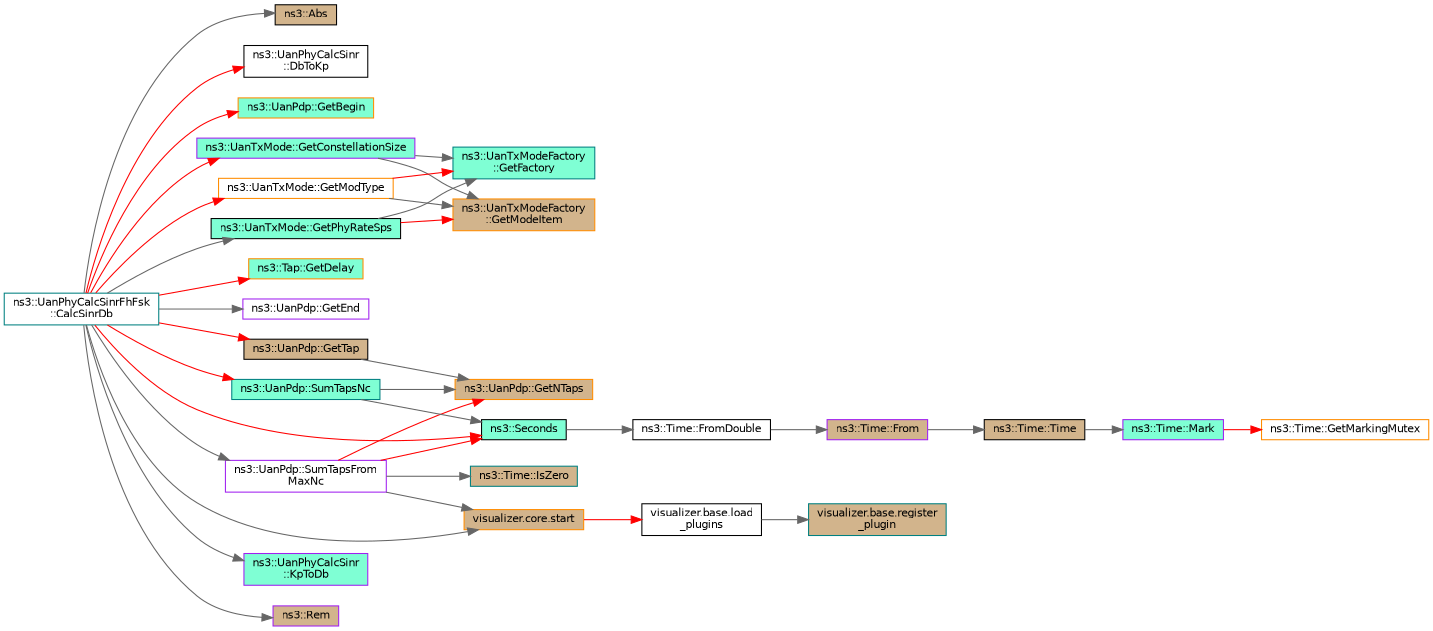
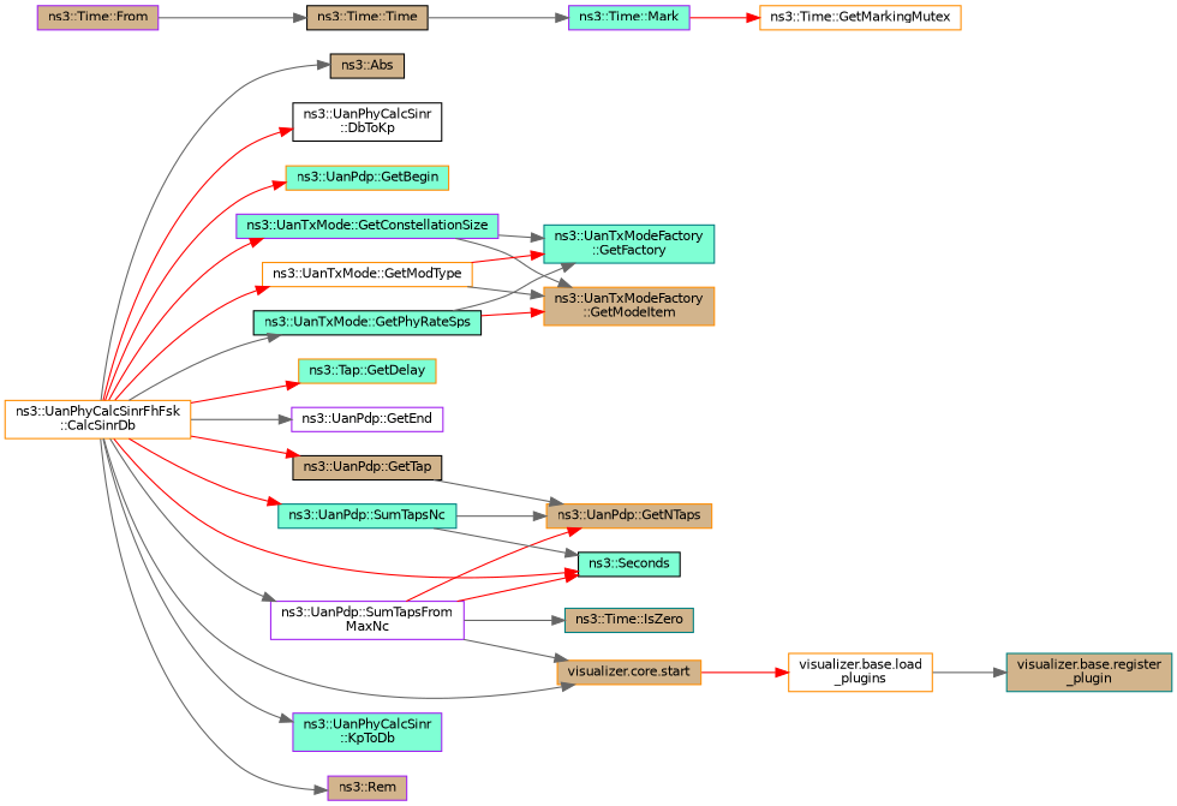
  digraph {
    rankdir=LR
    node [color=darkorange fillcolor=tan fontname=Helvetica fontsize=10 shape=record style=filled]
    edge [color=gray40 fontname=Helvetica fontsize=10 labelfontname=Helvetica labelfontsize=10 style=solid]
-   n1 [color=teal fillcolor=white fontcolor=black height=0.2 label="ns3::UanPhyCalcSinrFhFsk\l::CalcSinrDb" width=0.4]
+   n1 [fillcolor=white fontcolor=black height=0.2 label="ns3::UanPhyCalcSinrFhFsk\l::CalcSinrDb" width=0.4]
    n2 [color=black height=0.2 label="ns3::Abs" width=0.4]
    n3 [color=black fillcolor=white height=0.2 label="ns3::UanPhyCalcSinr\l::DbToKp" width=0.4]
    n4 [fillcolor=aquamarine height=0.2 label="ns3::UanPdp::GetBegin" width=0.4]
    n5 [color=purple fillcolor=aquamarine height=0.2 label="ns3::UanTxMode::GetConstellationSize" width=0.4]
    n6 [fillcolor=aquamarine height=0.2 label="ns3::Tap::GetDelay" width=0.4]
    n7 [color=purple fillcolor=white height=0.2 label="ns3::UanPdp::GetEnd" width=0.4]
    n8 [fillcolor=white height=0.2 label="ns3::UanTxMode::GetModType" width=0.4]
    n9 [color=black fillcolor=aquamarine height=0.2 label="ns3::UanTxMode::GetPhyRateSps" width=0.4]
    n10 [color=black height=0.2 label="ns3::UanPdp::GetTap" width=0.4]
    n11 [color=purple fillcolor=aquamarine height=0.2 label="ns3::UanPhyCalcSinr\l::KpToDb" width=0.4]
    n12 [color=purple height=0.2 label="ns3::Rem" width=0.4]
    n13 [color=black fillcolor=aquamarine height=0.2 label="ns3::Seconds" width=0.4]
    n14 [height=0.2 label="visualizer.core.start" width=0.4]
    n15 [color=purple fillcolor=white height=0.2 label="ns3::UanPdp::SumTapsFrom\lMaxNc" width=0.4]
    n16 [color=teal fillcolor=aquamarine height=0.2 label="ns3::UanPdp::SumTapsNc" width=0.4]
    n17 [color=teal fillcolor=aquamarine height=0.2 label="ns3::UanTxModeFactory\l::GetFactory" width=0.4]
    n18 [height=0.2 label="ns3::UanTxModeFactory\l::GetModeItem" width=0.4]
    n19 [height=0.2 label="ns3::UanPdp::GetNTaps" width=0.4]
-   n20 [color=black fillcolor=white height=0.2 label="ns3::Time::FromDouble" width=0.4]
-   n21 [color=black fillcolor=white height=0.2 label="visualizer.base.load\l_plugins" width=0.4]
+   n21 [fillcolor=white height=0.2 label="visualizer.base.load\l_plugins" width=0.4]
    n22 [color=teal height=0.2 label="ns3::Time::IsZero" width=0.4]
    n23 [color=purple height=0.2 label="ns3::Time::From" width=0.4]
    n24 [color=black height=0.2 label="ns3::Time::Time" width=0.4]
    n25 [color=purple fillcolor=aquamarine height=0.2 label="ns3::Time::Mark" width=0.4]
    n26 [fillcolor=white height=0.2 label="ns3::Time::GetMarkingMutex" width=0.4]
    n27 [color=teal height=0.2 label="visualizer.base.register\l_plugin" width=0.4]
    n1 -> n2
    n1 -> n3 [color=red]
    n1 -> n4 [color=red]
    n1 -> n5 [color=red]
    n1 -> n6 [color=red]
    n1 -> n7
    n1 -> n8 [color=red]
    n1 -> n9
    n1 -> n10 [color=red]
    n1 -> n11
    n1 -> n12
    n1 -> n13 [color=red]
    n1 -> n14
    n1 -> n15
    n1 -> n16 [color=red]
    n5 -> n17
    n5 -> n18
    n8 -> n17 [color=red]
    n8 -> n18
    n9 -> n17
    n9 -> n18 [color=red]
    n10 -> n19
-   n13 -> n20
    n14 -> n21 [color=red]
    n15 -> n13 [color=red]
    n15 -> n14
    n15 -> n19 [color=red]
    n15 -> n22
    n16 -> n13
    n16 -> n19
-   n20 -> n23
    n21 -> n27
    n23 -> n24
    n24 -> n25
    n25 -> n26 [color=red]
  }
